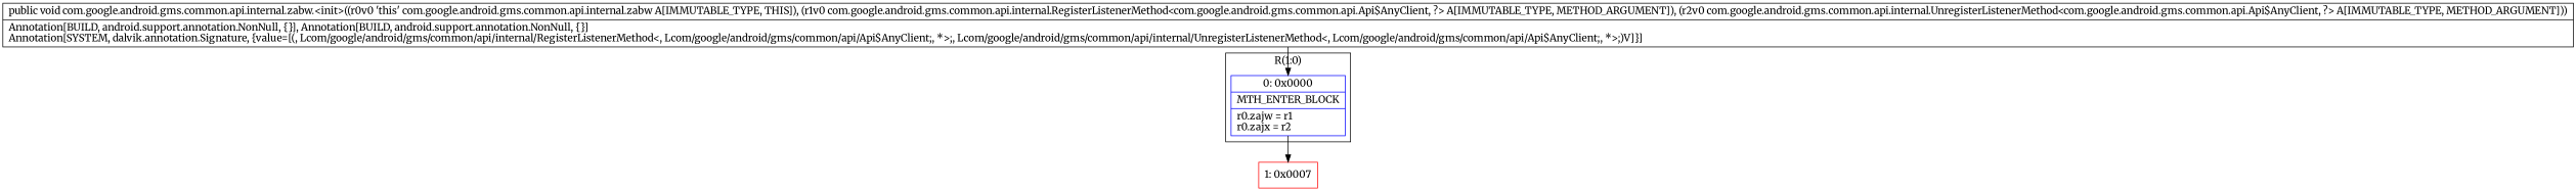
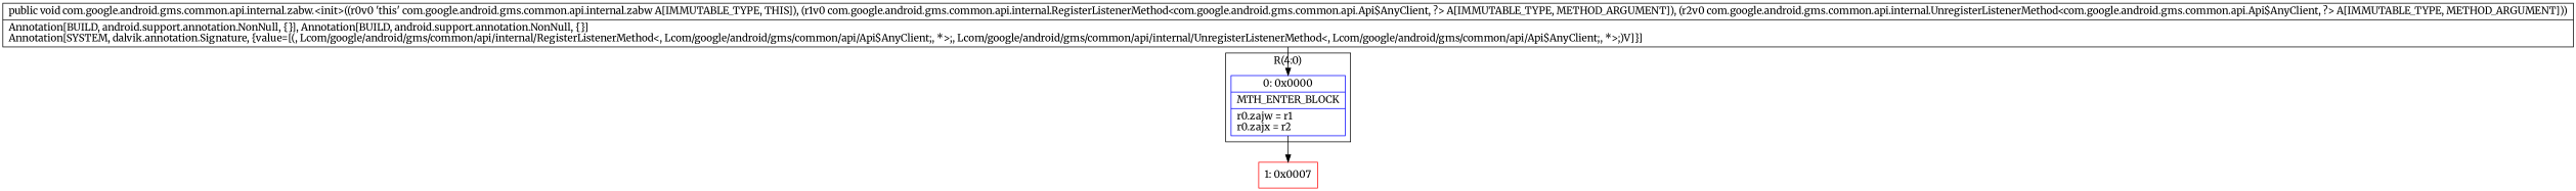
  digraph {
    fontname=Merriweather
    node [shape=record fontname=Merriweather]
    edge [fontname=Merriweather]
    n1 [color=blue label="{0\:\ 0x0000|MTH_ENTER_BLOCK\l|r0.zajw = r1\lr0.zajx = r2\l}"]
    n2 [color=red label="{1\:\ 0x0007}"]
    n3 [label="{public void com.google.android.gms.common.api.internal.zabw.\<init\>((r0v0 'this' com.google.android.gms.common.api.internal.zabw A[IMMUTABLE_TYPE, THIS]), (r1v0 com.google.android.gms.common.api.internal.RegisterListenerMethod\<com.google.android.gms.common.api.Api$AnyClient, ?\> A[IMMUTABLE_TYPE, METHOD_ARGUMENT]), (r2v0 com.google.android.gms.common.api.internal.UnregisterListenerMethod\<com.google.android.gms.common.api.Api$AnyClient, ?\> A[IMMUTABLE_TYPE, METHOD_ARGUMENT]))  | Annotation[BUILD, android.support.annotation.NonNull, \{\}], Annotation[BUILD, android.support.annotation.NonNull, \{\}]\lAnnotation[SYSTEM, dalvik.annotation.Signature, \{value=[(, Lcom\/google\/android\/gms\/common\/api\/internal\/RegisterListenerMethod\<, Lcom\/google\/android\/gms\/common\/api\/Api$AnyClient;, *\>;, Lcom\/google\/android\/gms\/common\/api\/internal\/UnregisterListenerMethod\<, Lcom\/google\/android\/gms\/common\/api\/Api$AnyClient;, *\>;)V]\}]\l}"]
    subgraph cluster_1 {
-     label="R(1:0)"
+     label="R(4:0)"
      n1
    }
    n1 -> n2
    n3 -> n1
  }
